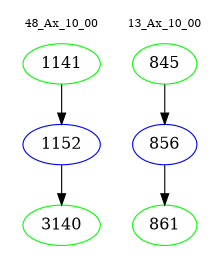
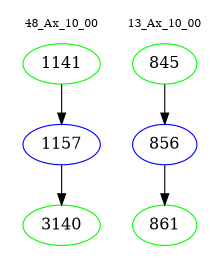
  digraph {
    node [color=green]
    edge [color=black]
    n1 [label=1141]
-   n2 [color=blue label=1152]
+   n2 [color=blue label=1157]
    n3 [label=3140]
    n4 [label=845]
    n5 [color=blue label=856]
    n6 [label=861]
    subgraph cluster_1 {
      color=white
      fontsize=10
      label="48_Ax_10_00"
      n1
      n2
      n3
    }
    subgraph cluster_2 {
      color=white
      fontsize=10
      label="13_Ax_10_00"
      n4
      n5
      n6
    }
    n1 -> n2
    n2 -> n3
    n4 -> n5
    n5 -> n6
  }
